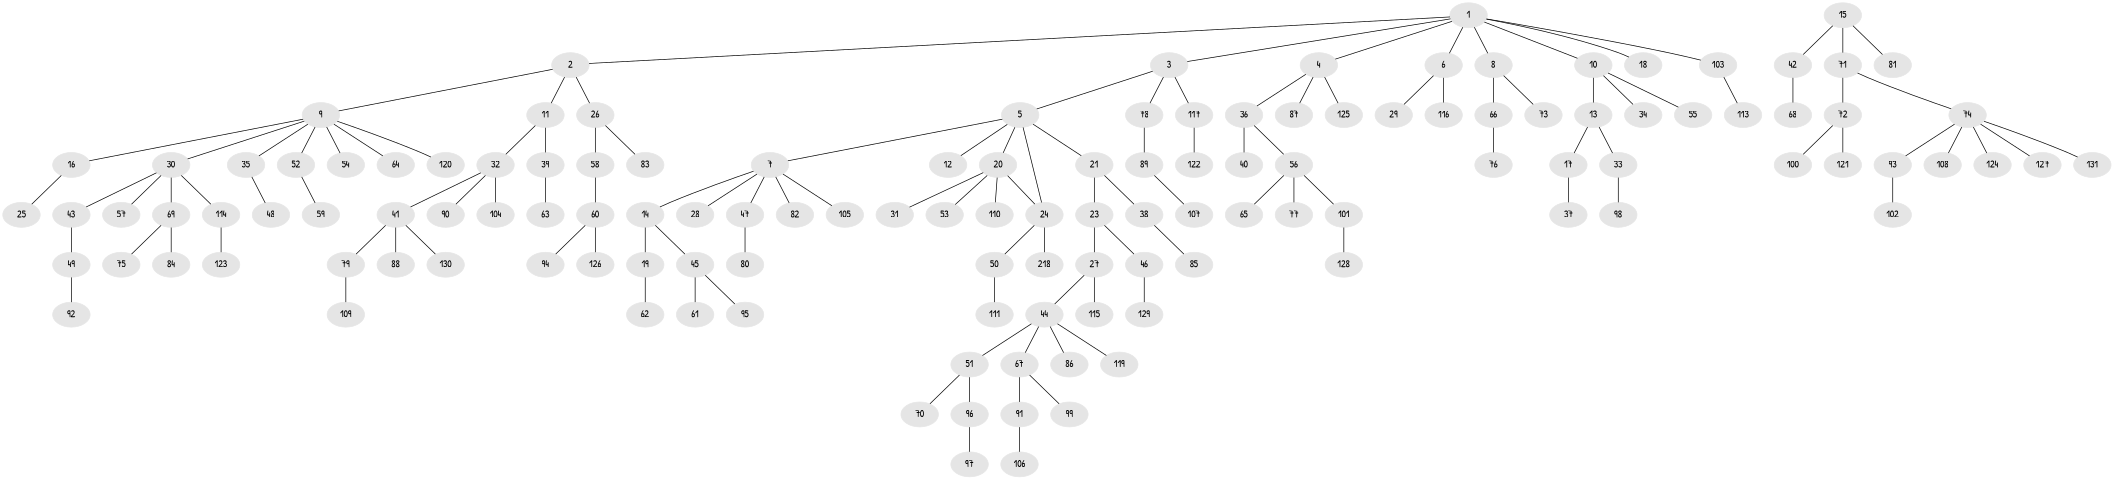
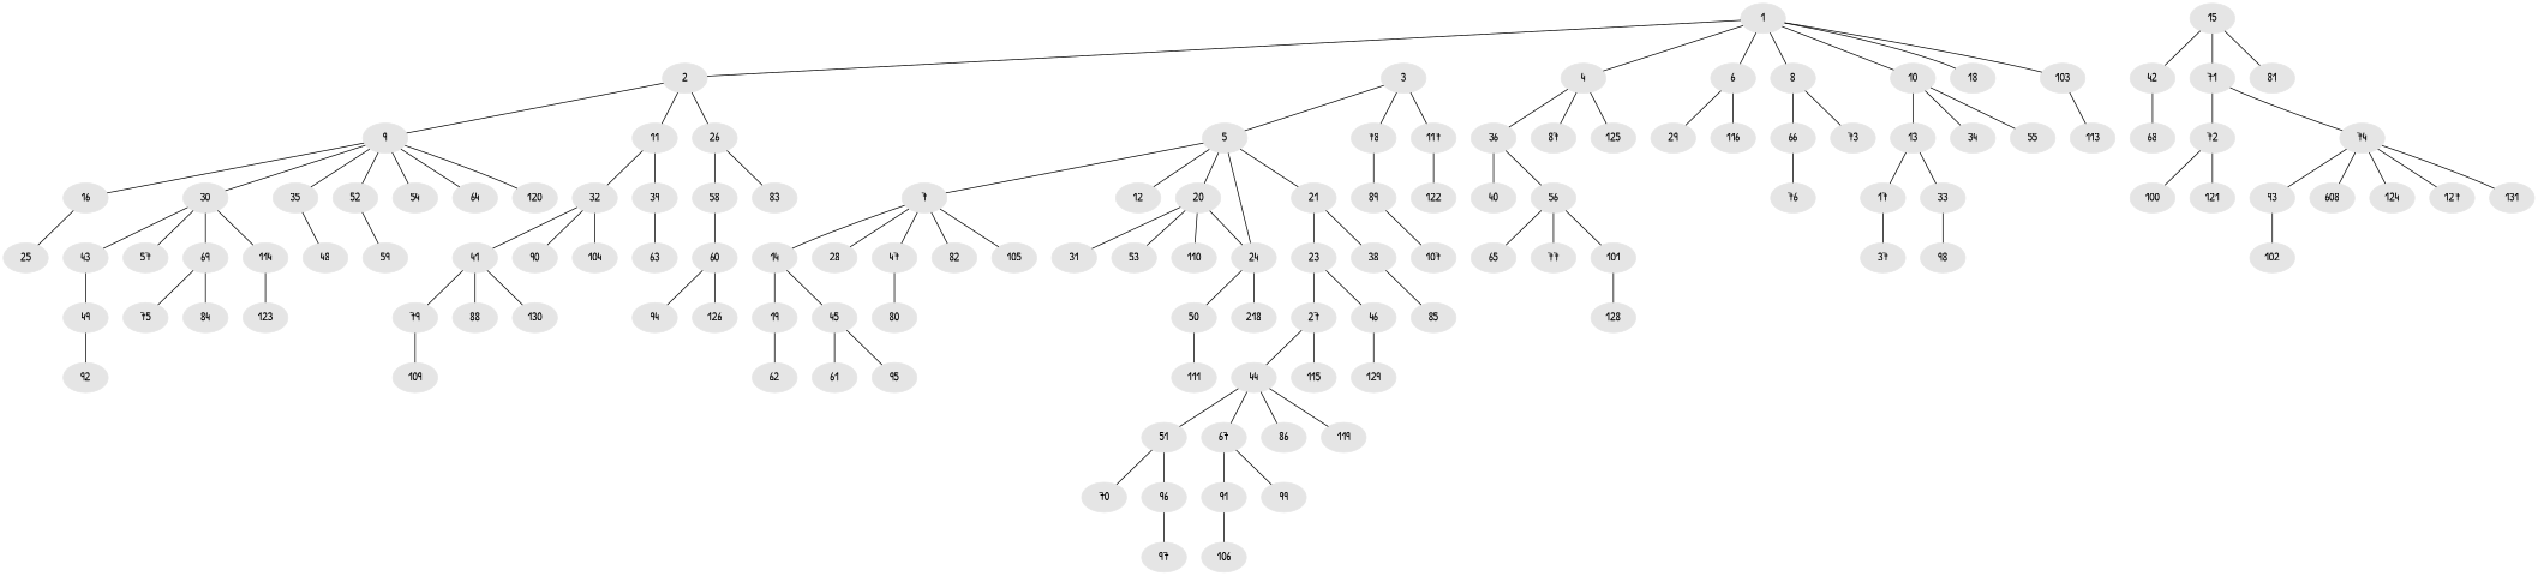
  graph {
    fontname="Patrick Hand"
    node [color=gray90 fontname="Patrick Hand" style=filled]
    edge [fontname="Patrick Hand"]
    1
    2
    3
    4
    6
    8
    10
    18
    103
    9
    11
    26
    5
    78
    117
    36
    87
    125
    29
    116
    66
    73
    13
    34
    55
    113
    16
    30
    35
    52
    54
    64
    120
    32
    39
    58
    83
    7
    12
    20
    21
    24
    89
    122
    40
    56
    14
    28
    47
    82
    105
    15
    42
    71
    81
    31
    53
    110
    23
    38
    19
    45
    80
    76
    25
    43
    57
    69
    114
    48
    59
    17
    33
    41
    90
    104
    63
    37
    98
    62
    61
    95
    68
    72
    74
    50
    n87 [label=218]
    27
    46
    85
    44
    115
    129
    111
    60
    51
    67
    86
    119
    49
    75
    84
    123
    79
    88
    130
    65
    77
    101
    109
    92
    70
    96
    91
    99
    97
    128
    94
    126
    106
    100
    121
    93
-   108
+   108 [label=608]
    124
    127
    131
    102
    107
    1 -- 2
-   1 -- 3
    1 -- 4
    1 -- 6
    1 -- 8
    1 -- 10
    1 -- 18
    1 -- 103
    2 -- 9
    2 -- 11
    2 -- 26
    3 -- 5
    3 -- 78
    3 -- 117
    4 -- 36
    4 -- 87
    4 -- 125
    6 -- 29
    6 -- 116
    8 -- 66
    8 -- 73
    10 -- 13
    10 -- 34
    10 -- 55
    103 -- 113
    9 -- 16
    9 -- 30
    9 -- 35
    9 -- 52
    9 -- 54
    9 -- 64
    9 -- 120
    11 -- 32
    11 -- 39
    26 -- 58
    26 -- 83
    5 -- 7
    5 -- 12
    5 -- 20
    5 -- 21
    5 -- 24
    78 -- 89
    117 -- 122
    36 -- 40
    36 -- 56
    66 -- 76
    13 -- 17
    13 -- 33
    16 -- 25
    30 -- 43
    30 -- 57
    30 -- 69
    30 -- 114
    35 -- 48
    52 -- 59
    32 -- 41
    32 -- 90
    32 -- 104
    39 -- 63
    58 -- 60
    7 -- 14
    7 -- 28
    7 -- 47
    7 -- 82
    7 -- 105
    20 -- 24
    20 -- 31
    20 -- 53
    20 -- 110
    21 -- 23
    21 -- 38
    24 -- 50
    24 -- n87
    89 -- 107
    56 -- 65
    56 -- 77
    56 -- 101
    14 -- 19
    14 -- 45
    47 -- 80
    15 -- 42
    15 -- 71
    15 -- 81
    42 -- 68
    71 -- 72
    71 -- 74
    23 -- 27
    23 -- 46
    38 -- 85
    19 -- 62
    45 -- 61
    45 -- 95
    43 -- 49
    69 -- 75
    69 -- 84
    114 -- 123
    17 -- 37
    33 -- 98
    41 -- 79
    41 -- 88
    41 -- 130
    72 -- 100
    72 -- 121
    74 -- 93
    74 -- 108
    74 -- 124
    74 -- 127
    74 -- 131
    50 -- 111
    27 -- 44
    27 -- 115
    46 -- 129
    44 -- 51
    44 -- 67
    44 -- 86
    44 -- 119
    60 -- 94
    60 -- 126
    51 -- 70
    51 -- 96
    67 -- 91
    67 -- 99
    49 -- 92
    79 -- 109
    101 -- 128
    96 -- 97
    91 -- 106
    93 -- 102
  }
